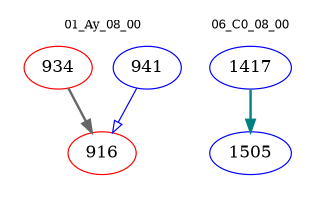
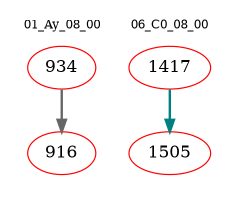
  digraph {
    node [color=blue]
    edge [arrowhead=normal style=bold]
-   n1 [label=941]
    n2 [color=red label=916]
    n3 [color=red label=934]
-   n4 [label=1417]
-   n5 [label=1505]
+   n4 [color=red label=1417]
+   n5 [color=red label=1505]
    subgraph cluster_1 {
      color=white
      fontsize=10
      label="01_Ay_08_00"
-     n1
      n2
      n3
    }
    subgraph cluster_2 {
      color=white
      fontsize=10
      label="06_C0_08_00"
      n4
      n5
    }
-   n1 -> n2 [arrowhead=onormal color=blue style=solid]
    n3 -> n2 [color=gray40]
    n4 -> n5 [color=teal]
  }
